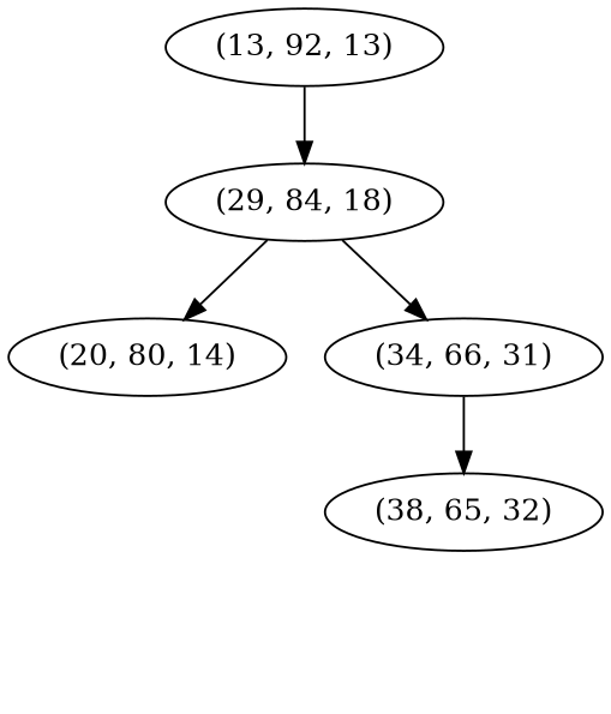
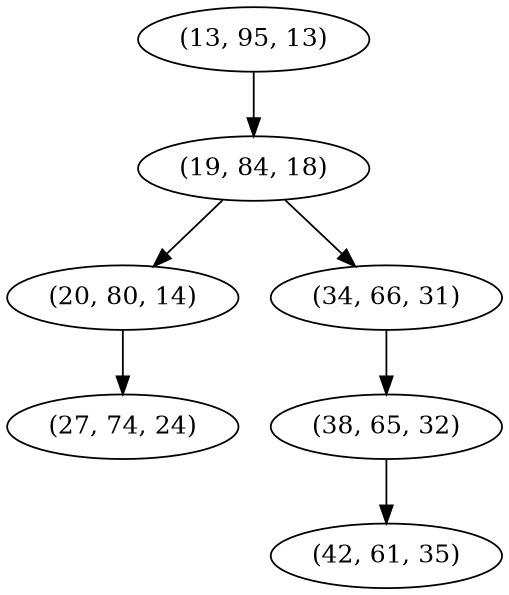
  digraph {
-   "(13, 92, 13)"
-   "(19, 84, 18)" [label="(29, 84, 18)"]
+   "(13, 92, 13)" [label="(13, 95, 13)"]
+   "(19, 84, 18)"
    n3 [label="(20, 80, 14)"]
    "(34, 66, 31)"
+   "(27, 74, 24)"
    "(38, 65, 32)"
+   "(42, 61, 35)"
    "(13, 92, 13)" -> "(19, 84, 18)"
    "(19, 84, 18)" -> n3
    "(19, 84, 18)" -> "(34, 66, 31)"
+   n3 -> "(27, 74, 24)"
    "(34, 66, 31)" -> "(38, 65, 32)"
+   "(38, 65, 32)" -> "(42, 61, 35)"
  }
